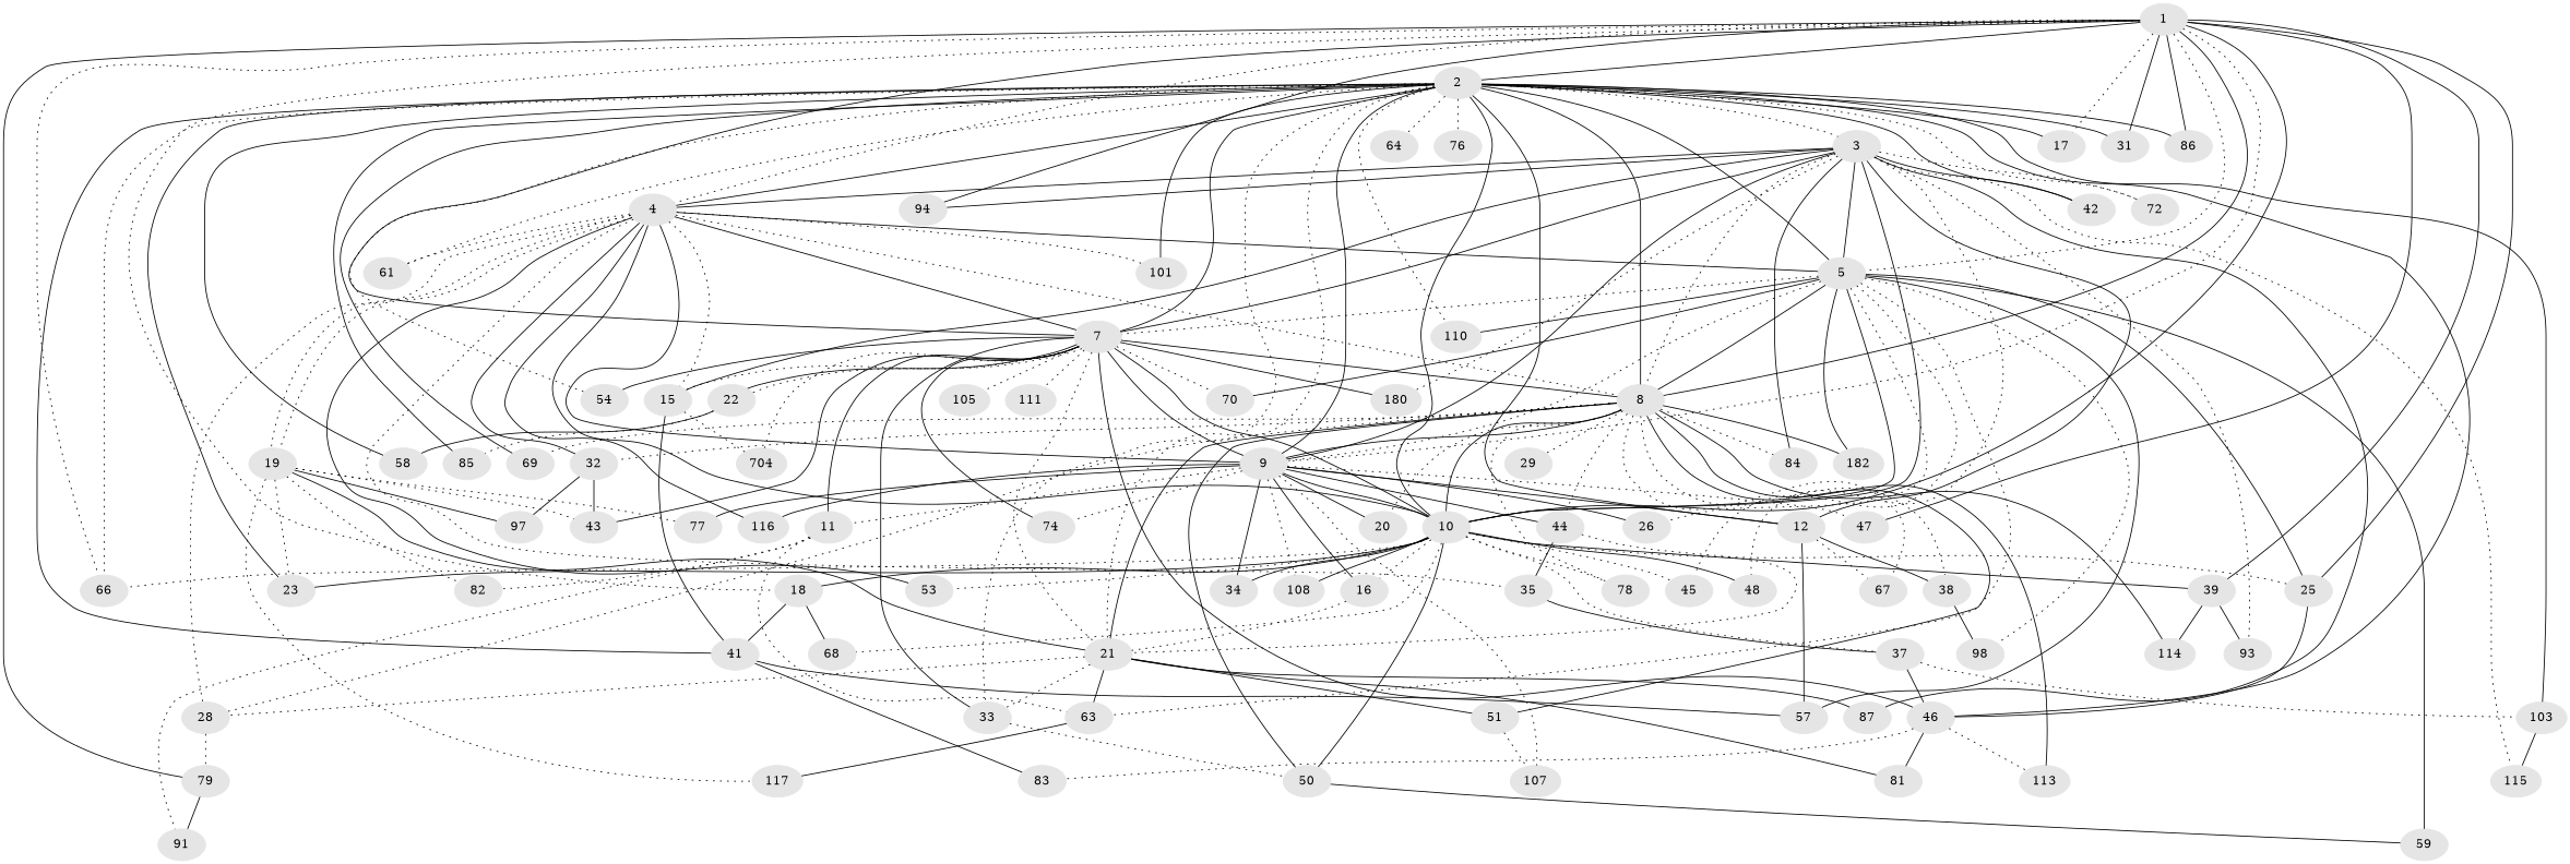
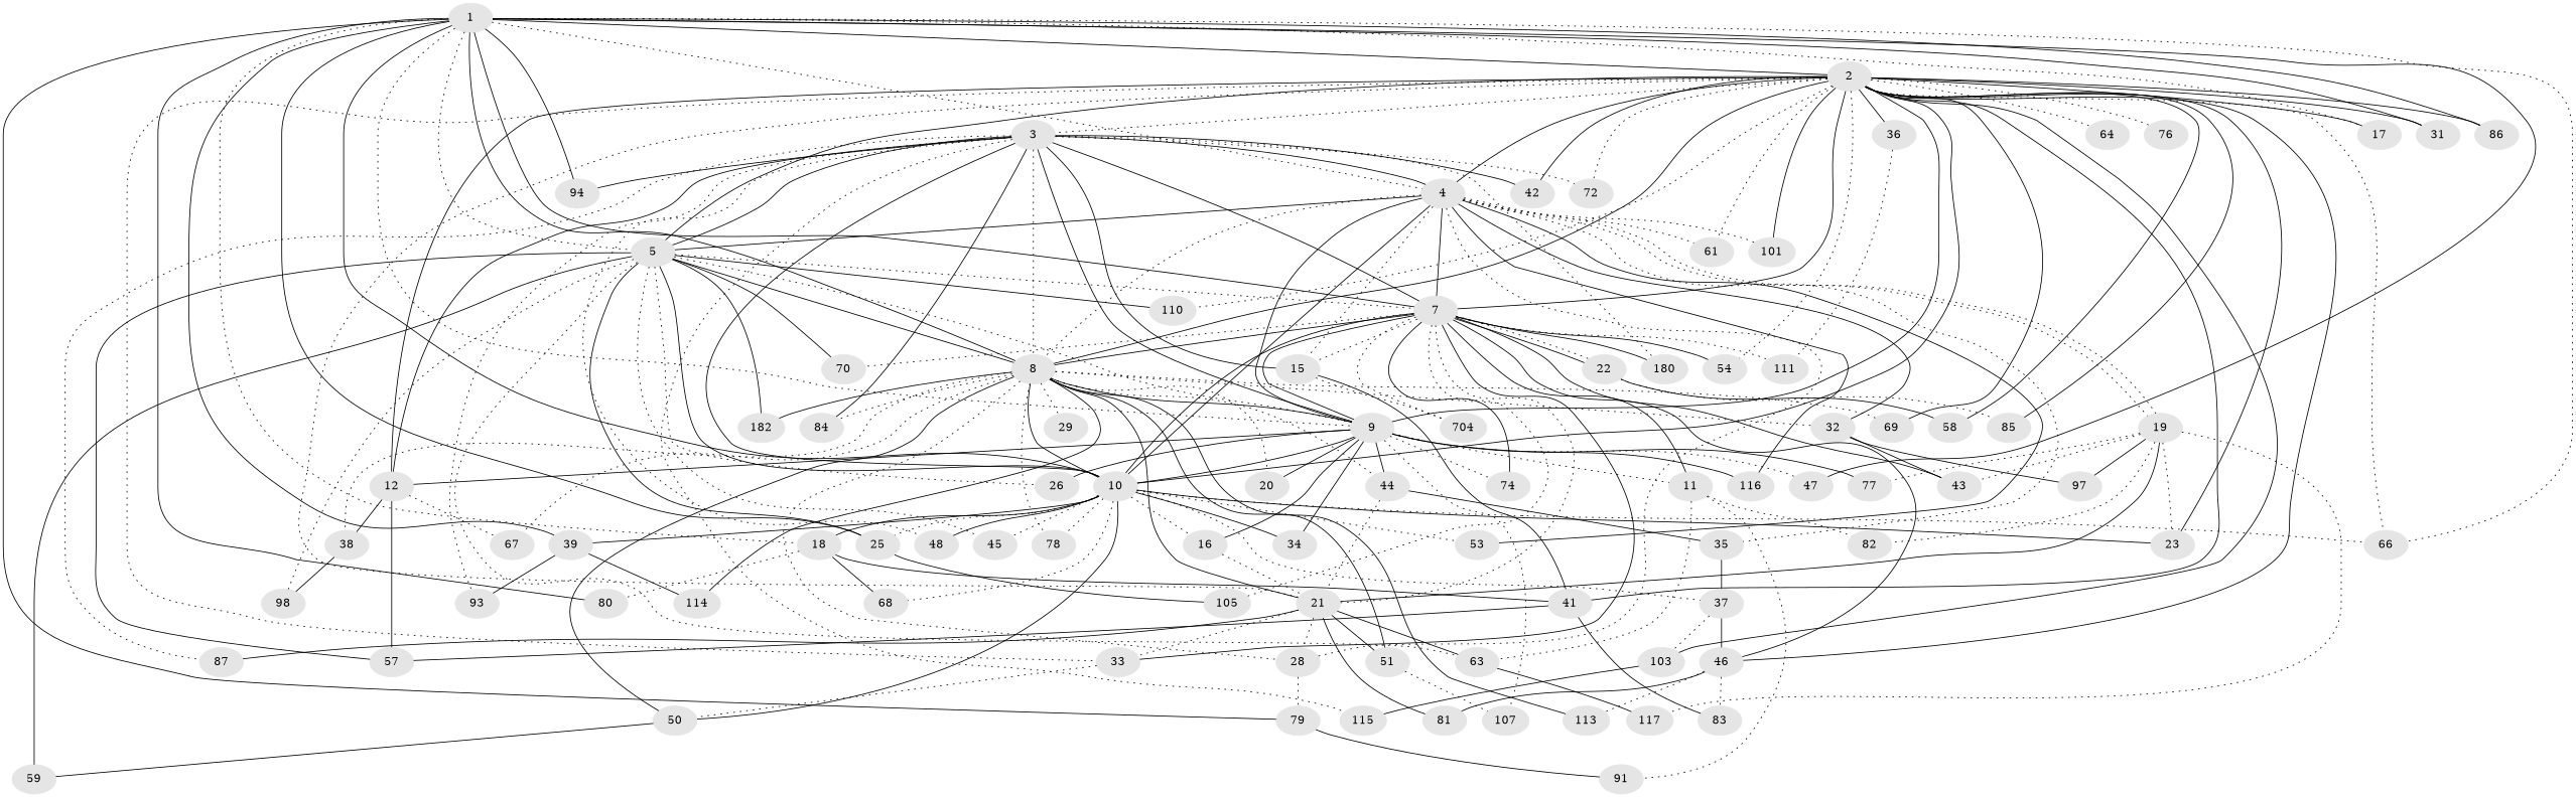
  graph {
    node [color=gray90 style=filled]
    edge [style=solid]
    1 [super="+40"]
    2 [super="+6"]
    4 [super="+52"]
    5 [super="+75"]
    7 [super="+99"]
    8 [super="+95"]
    9 [super="+44"]
    10 [super="+13"]
    17
    18 [super="+65"]
    25 [super="+109"]
    31
    39
    47
    66 [super="+92"]
    79
+   80
    86
    94
    3 [super="+73"]
    12 [super="+96"]
    21 [super="+24"]
    23 [super="+112"]
    33 [super="+106"]
+   36
    41
    42
    46 [super="+49"]
    54
    58
    61
    64
    69
    72
    76
    85
    101
    103
    110
    15 [super="+27"]
    48
    84
    87
    93
    n45 [label=180]
    115
    19 [super="+56"]
    28 [super="+60"]
    32
    35
    53
    116
    63 [super="+71"]
    26
    45
    57 [super="+90"]
    59
    70
    98
    n60 [label=182]
    11
    22
    43 [super="+88"]
    74
    n65 [label=704]
    105
    111
    29
    n69 [label=44 super="+30"]
    20
    38
    50 [super="+55"]
    51
    67
    78
    113
    114
    16 [super="+62"]
    34
    77
    107
-   108
    37
    68
    91
    81
    83
    117
    82
    97
    1 -- 2 [weight=2]
    1 -- 4 [style=dotted]
    1 -- 5 [style=dotted]
    1 -- 7
    1 -- 8
    1 -- 9 [style=dotted weight=2]
    1 -- 10 [weight=2]
    1 -- 17 [style=dotted]
    1 -- 18 [style=dotted]
    1 -- 25
    1 -- 31
    1 -- 39
    1 -- 47
    1 -- 66 [style=dotted]
    1 -- 79
+   1 -- 80
    1 -- 86
    1 -- 94
    2 -- 4 [weight=2]
    2 -- 5 [weight=2]
    2 -- 7 [weight=2]
    2 -- 8 [weight=2]
    2 -- 9 [weight=2]
    2 -- 10 [weight=3]
    2 -- 17
    2 -- 31
    2 -- 66 [style=dotted]
    2 -- 86
    2 -- 3 [style=dotted weight=2]
    2 -- 12
    2 -- 21 [style=dotted]
    2 -- 23
    2 -- 33 [style=dotted]
+   2 -- 36 [weight=2]
    2 -- 41
    2 -- 42
    2 -- 46
    2 -- 54 [style=dotted]
    2 -- 58
    2 -- 61 [style=dotted]
    2 -- 64 [style=dotted]
    2 -- 69
    2 -- 72 [style=dotted]
    2 -- 76 [style=dotted]
    2 -- 85
    2 -- 101
    2 -- 103
    2 -- 110 [style=dotted]
    4 -- 5
    4 -- 7
    4 -- 8 [style=dotted]
    4 -- 9
    4 -- 10
    4 -- 61 [style=dotted]
    4 -- 101 [style=dotted]
    4 -- 15 [style=dotted]
    4 -- 19 [style=dotted]
    4 -- 19 [style=dotted]
    4 -- 28 [style=dotted]
    4 -- 32
    4 -- 35 [style=dotted]
    4 -- 53
    4 -- 116
    5 -- 7 [style=dotted]
    5 -- 8
    5 -- 9 [style=dotted]
    5 -- 10
    5 -- 25
    5 -- 110
    5 -- 63 [style=dotted]
    5 -- 26 [style=dotted]
    5 -- 45 [style=dotted]
    5 -- 57
    5 -- 59 [weight=2]
    5 -- 70
    5 -- 98 [style=dotted]
    5 -- n60
    7 -- 8
    7 -- 9 [weight=2]
    7 -- 10
    7 -- 21 [style=dotted]
    7 -- 33
    7 -- 46
    7 -- 54
    7 -- 15 [style=dotted]
    7 -- n45
    7 -- 70 [style=dotted]
    7 -- 11
    7 -- 22
    7 -- 22 [style=dotted]
    7 -- 43
    7 -- 74
    7 -- n65 [style=dotted]
    7 -- 105 [style=dotted]
    7 -- 111 [style=dotted]
    8 -- 9
    8 -- 10
    8 -- 21
    8 -- 69 [style=dotted]
    8 -- 84 [style=dotted]
    8 -- 28 [style=dotted]
    8 -- 32 [style=dotted]
    8 -- n60
    8 -- 29 [style=dotted]
    8 -- n69 [style=dotted]
    8 -- 20 [style=dotted]
    8 -- 38 [style=dotted]
    8 -- 50
    8 -- 51
    8 -- 67 [style=dotted]
    8 -- 78 [style=dotted]
    8 -- 113
    8 -- 114
    9 -- 10
    9 -- 47 [style=dotted]
    9 -- 12
    9 -- 116
    9 -- 26
    9 -- 11 [style=dotted]
    9 -- 74 [style=dotted]
    9 -- n69
    9 -- 20
    9 -- 16
    9 -- 34
    9 -- 77
    9 -- 107 [style=dotted]
-   9 -- 108 [style=dotted]
    10 -- 18
    10 -- 25 [style=dotted]
    10 -- 39
    10 -- 66 [style=dotted]
    10 -- 23
    10 -- 48
    10 -- 53 [style=dotted]
    10 -- 45 [style=dotted]
    10 -- 50
    10 -- 78 [style=dotted]
    10 -- 16 [style=dotted]
    10 -- 34
-   10 -- 108
    10 -- 37 [style=dotted]
    10 -- 68 [style=dotted]
+   18 -- 80 [style=dotted]
    18 -- 41
    18 -- 68
-   25 -- 46
+   25 -- 105
    39 -- 93
    39 -- 114
    79 -- 91
    3 -- 4
    3 -- 5
    3 -- 7
    3 -- 8 [style=dotted weight=2]
    3 -- 9
    3 -- 10 [weight=2]
    3 -- 94
    3 -- 12
    3 -- 42
    3 -- 72 [style=dotted]
    3 -- 15
    3 -- 48 [style=dotted]
    3 -- 84
-   3 -- 87
+   3 -- 87 [style=dotted]
    3 -- 93 [style=dotted]
    3 -- n45 [style=dotted]
    3 -- 115 [style=dotted]
    12 -- 57
    12 -- 38
    12 -- 67 [style=dotted]
    21 -- 33 [style=dotted]
    21 -- 87
    21 -- 28 [style=dotted]
    21 -- 63
    21 -- 51
    21 -- 81
    33 -- 50 [style=dotted]
+   36 -- 111 [style=dotted]
    41 -- 57
    41 -- 83
    46 -- 113 [style=dotted]
    46 -- 81
    46 -- 83 [style=dotted]
    103 -- 115
    15 -- 41
    15 -- n65 [style=dotted]
    19 -- 21
    19 -- 23 [style=dotted]
    19 -- 43 [style=dotted]
    19 -- 77 [style=dotted]
    19 -- 117 [style=dotted]
    19 -- 82 [style=dotted]
    19 -- 97
    28 -- 79 [style=dotted]
    32 -- 43
    32 -- 97
    35 -- 37
    63 -- 117
    11 -- 63 [style=dotted]
    11 -- 91 [style=dotted]
    11 -- 82 [style=dotted]
    22 -- 58
    22 -- 85 [style=dotted]
    n69 -- 21 [style=dotted]
    n69 -- 35
    38 -- 98
    50 -- 59
    51 -- 107 [style=dotted]
    16 -- 21 [style=dotted]
    37 -- 46
    37 -- 103 [style=dotted]
  }
